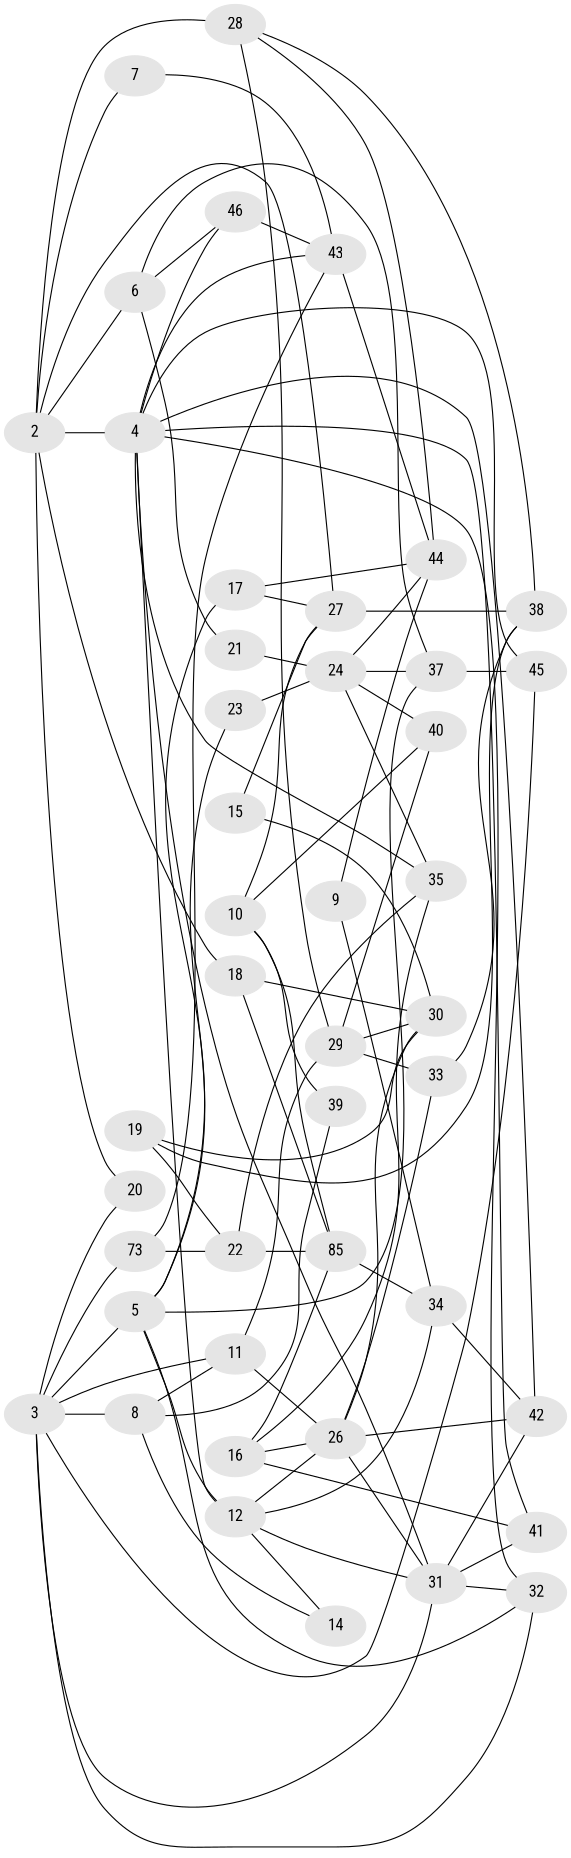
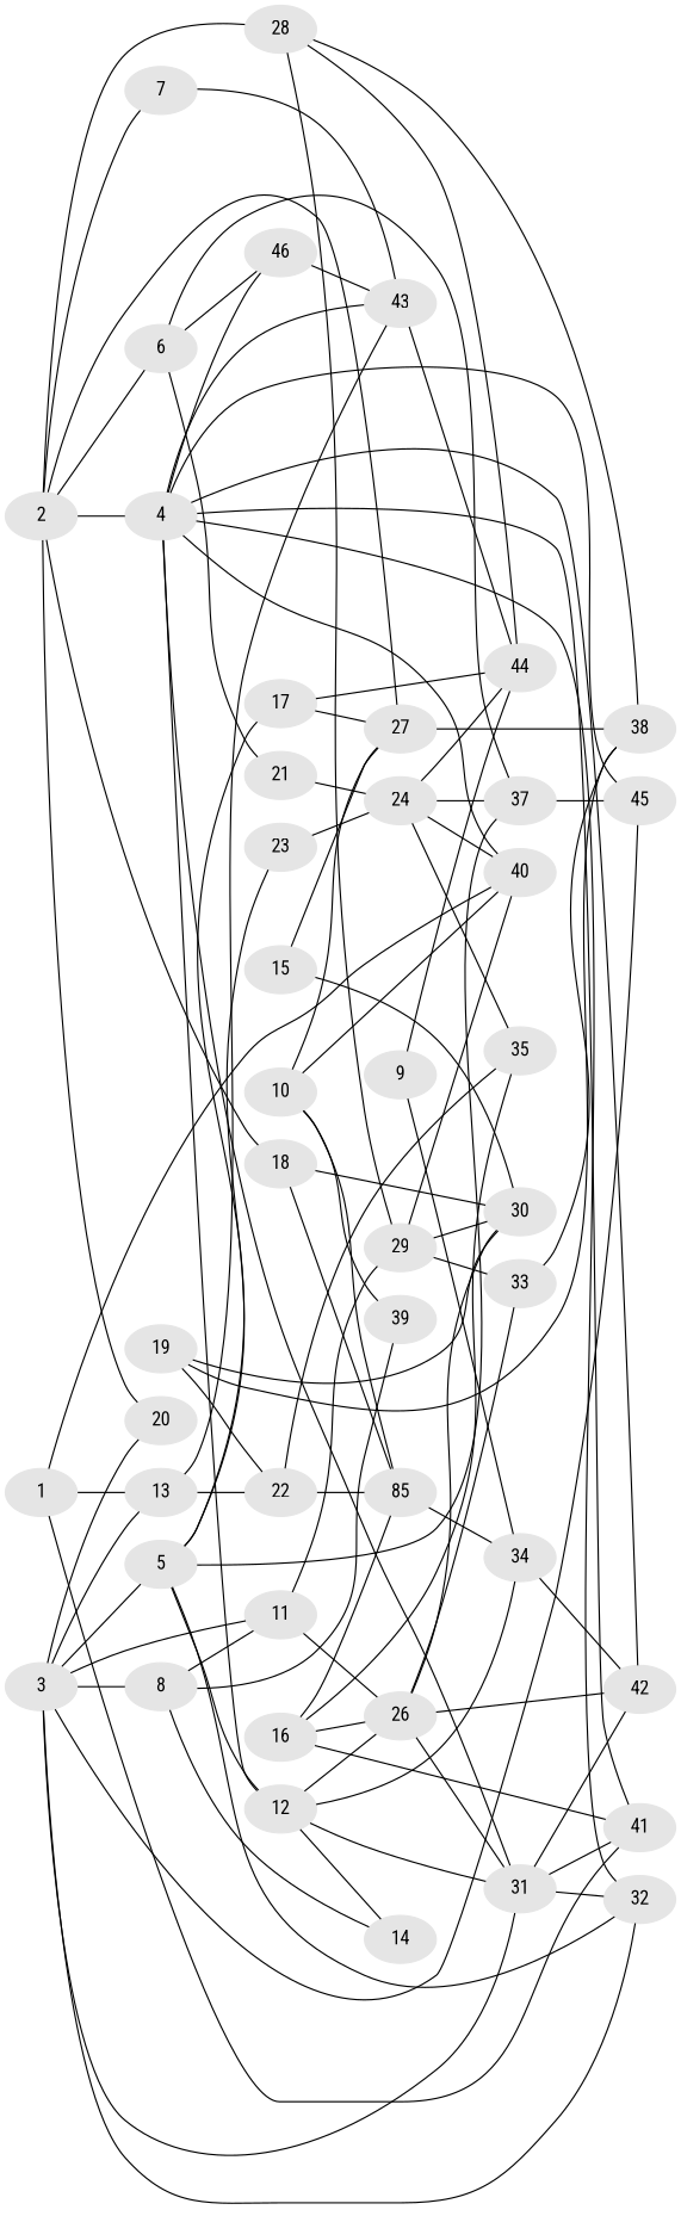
  graph {
    fontname="Roboto Condensed"
    rankdir=LR
    node [color=gray90 fontname="Roboto Condensed" style=filled]
    edge [fontname="Roboto Condensed" weight=1.0]
-   13 [label=73]
+   1
+   13
    40
    41
    43
    22
    2
    4
    6
    7
    18
    20
    27
    28
    31
    32
    45
    12
    35
    n20 [label=46]
    42
    37
    21
    n24 [label=85]
    30
    38
    44
    29
    3
    5
    8
    11
    17
    23
    14
    39
    26
    34
    24
    9
    10
    33
    15
    16
    19
+   1 -- 13
+   1 -- 40
+   1 -- 41
    13 -- 43
    13 -- 22
    43 -- 44
    22 -- 35
    22 -- n24
    2 -- 4 [weight=3.0]
    2 -- 6
    2 -- 7
    2 -- 18
    2 -- 20
    2 -- 27
    2 -- 28
    4 -- 41
    4 -- 43
    4 -- 31
    4 -- 32 [weight=2.0]
    4 -- 45
    4 -- 12
-   4 -- 35
+   4 -- 40
    4 -- n20
    4 -- 42
    6 -- n20
    6 -- 37
    6 -- 21
    7 -- 43
    18 -- n24
    18 -- 30
    27 -- 38
    28 -- 38
    28 -- 44
    28 -- 29
    31 -- 41
    31 -- 32
    31 -- 42
    12 -- 31
    12 -- 14
    12 -- 26 [weight=2.0]
    12 -- 34
    n20 -- 43
    37 -- 45
    21 -- 24
    n24 -- 34
    29 -- 40
    29 -- 30
    29 -- 33
    3 -- 13
    3 -- 20
    3 -- 31 [weight=2.0]
    3 -- 32
    3 -- 45
    3 -- 5
    3 -- 8 [weight=2.0]
    3 -- 11
    5 -- 32
    5 -- 12
    5 -- 37
    5 -- 17
    5 -- 23
    8 -- 11
    8 -- 14
    8 -- 39
    11 -- 29
    11 -- 26
    17 -- 27
    17 -- 44
    23 -- 24
    26 -- 31 [weight=2.0]
    26 -- 42
    26 -- 30
    26 -- 33
    34 -- 42
    24 -- 40
    24 -- 35
    24 -- 37
    24 -- 44
    9 -- 44
    9 -- 34
    10 -- 40
    10 -- 27
    10 -- n24
    10 -- 39
    33 -- 38
    15 -- 27
    15 -- 30
    16 -- 41
    16 -- 35
    16 -- n24 [weight=2.0]
    16 -- 26
    19 -- 22
    19 -- 30
    19 -- 38
  }
